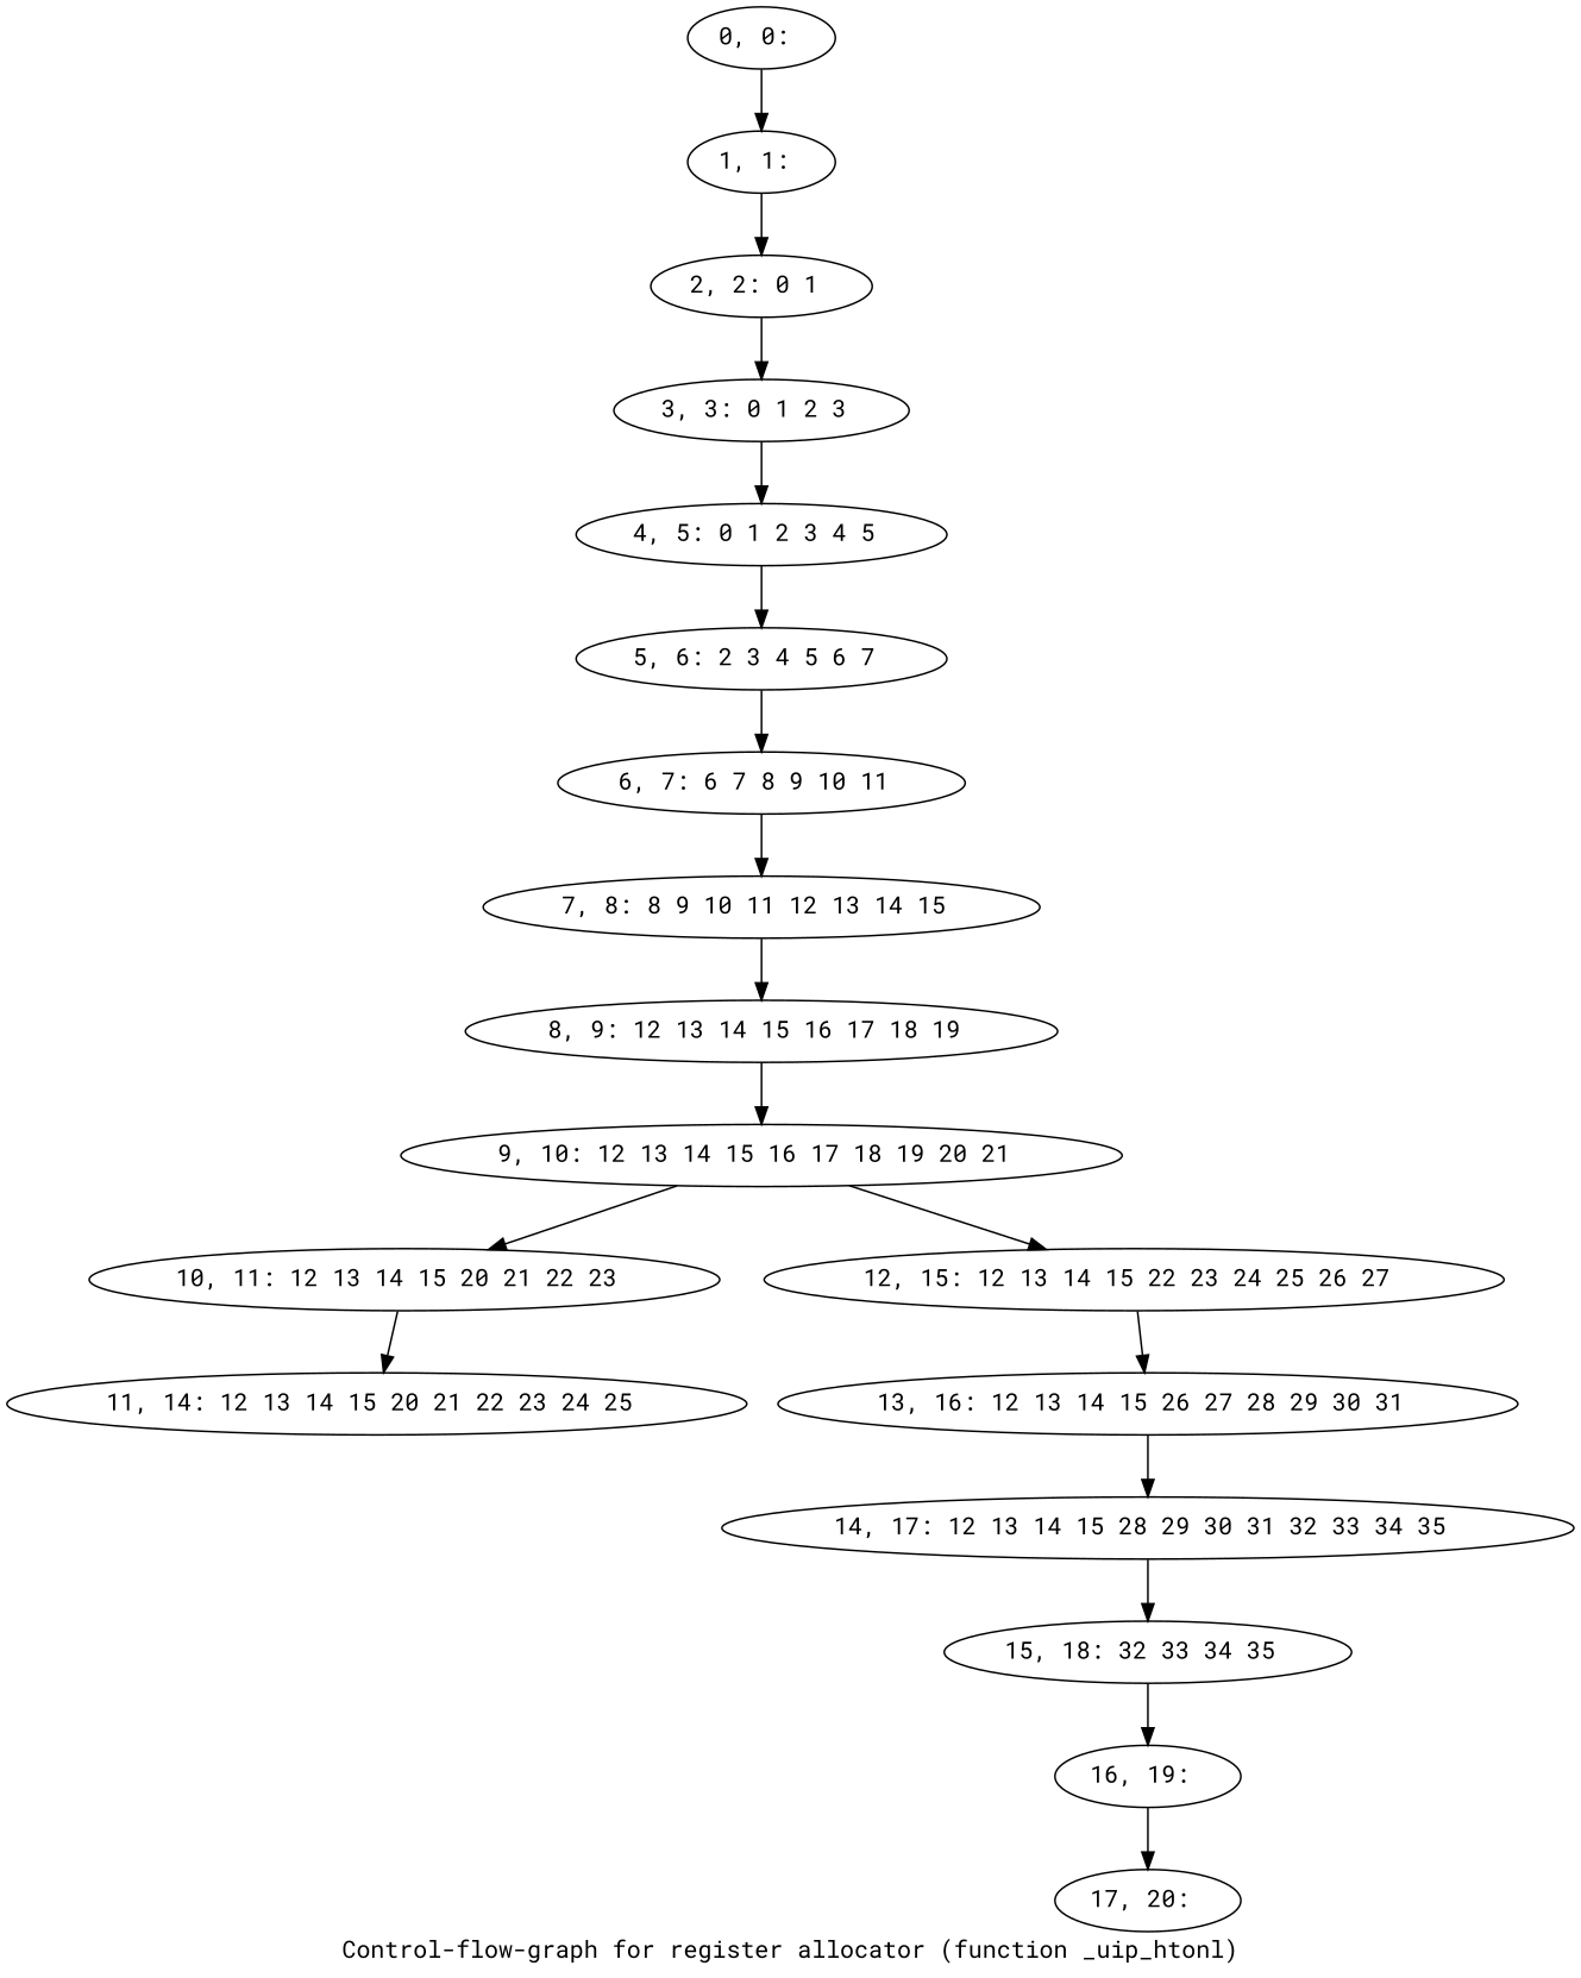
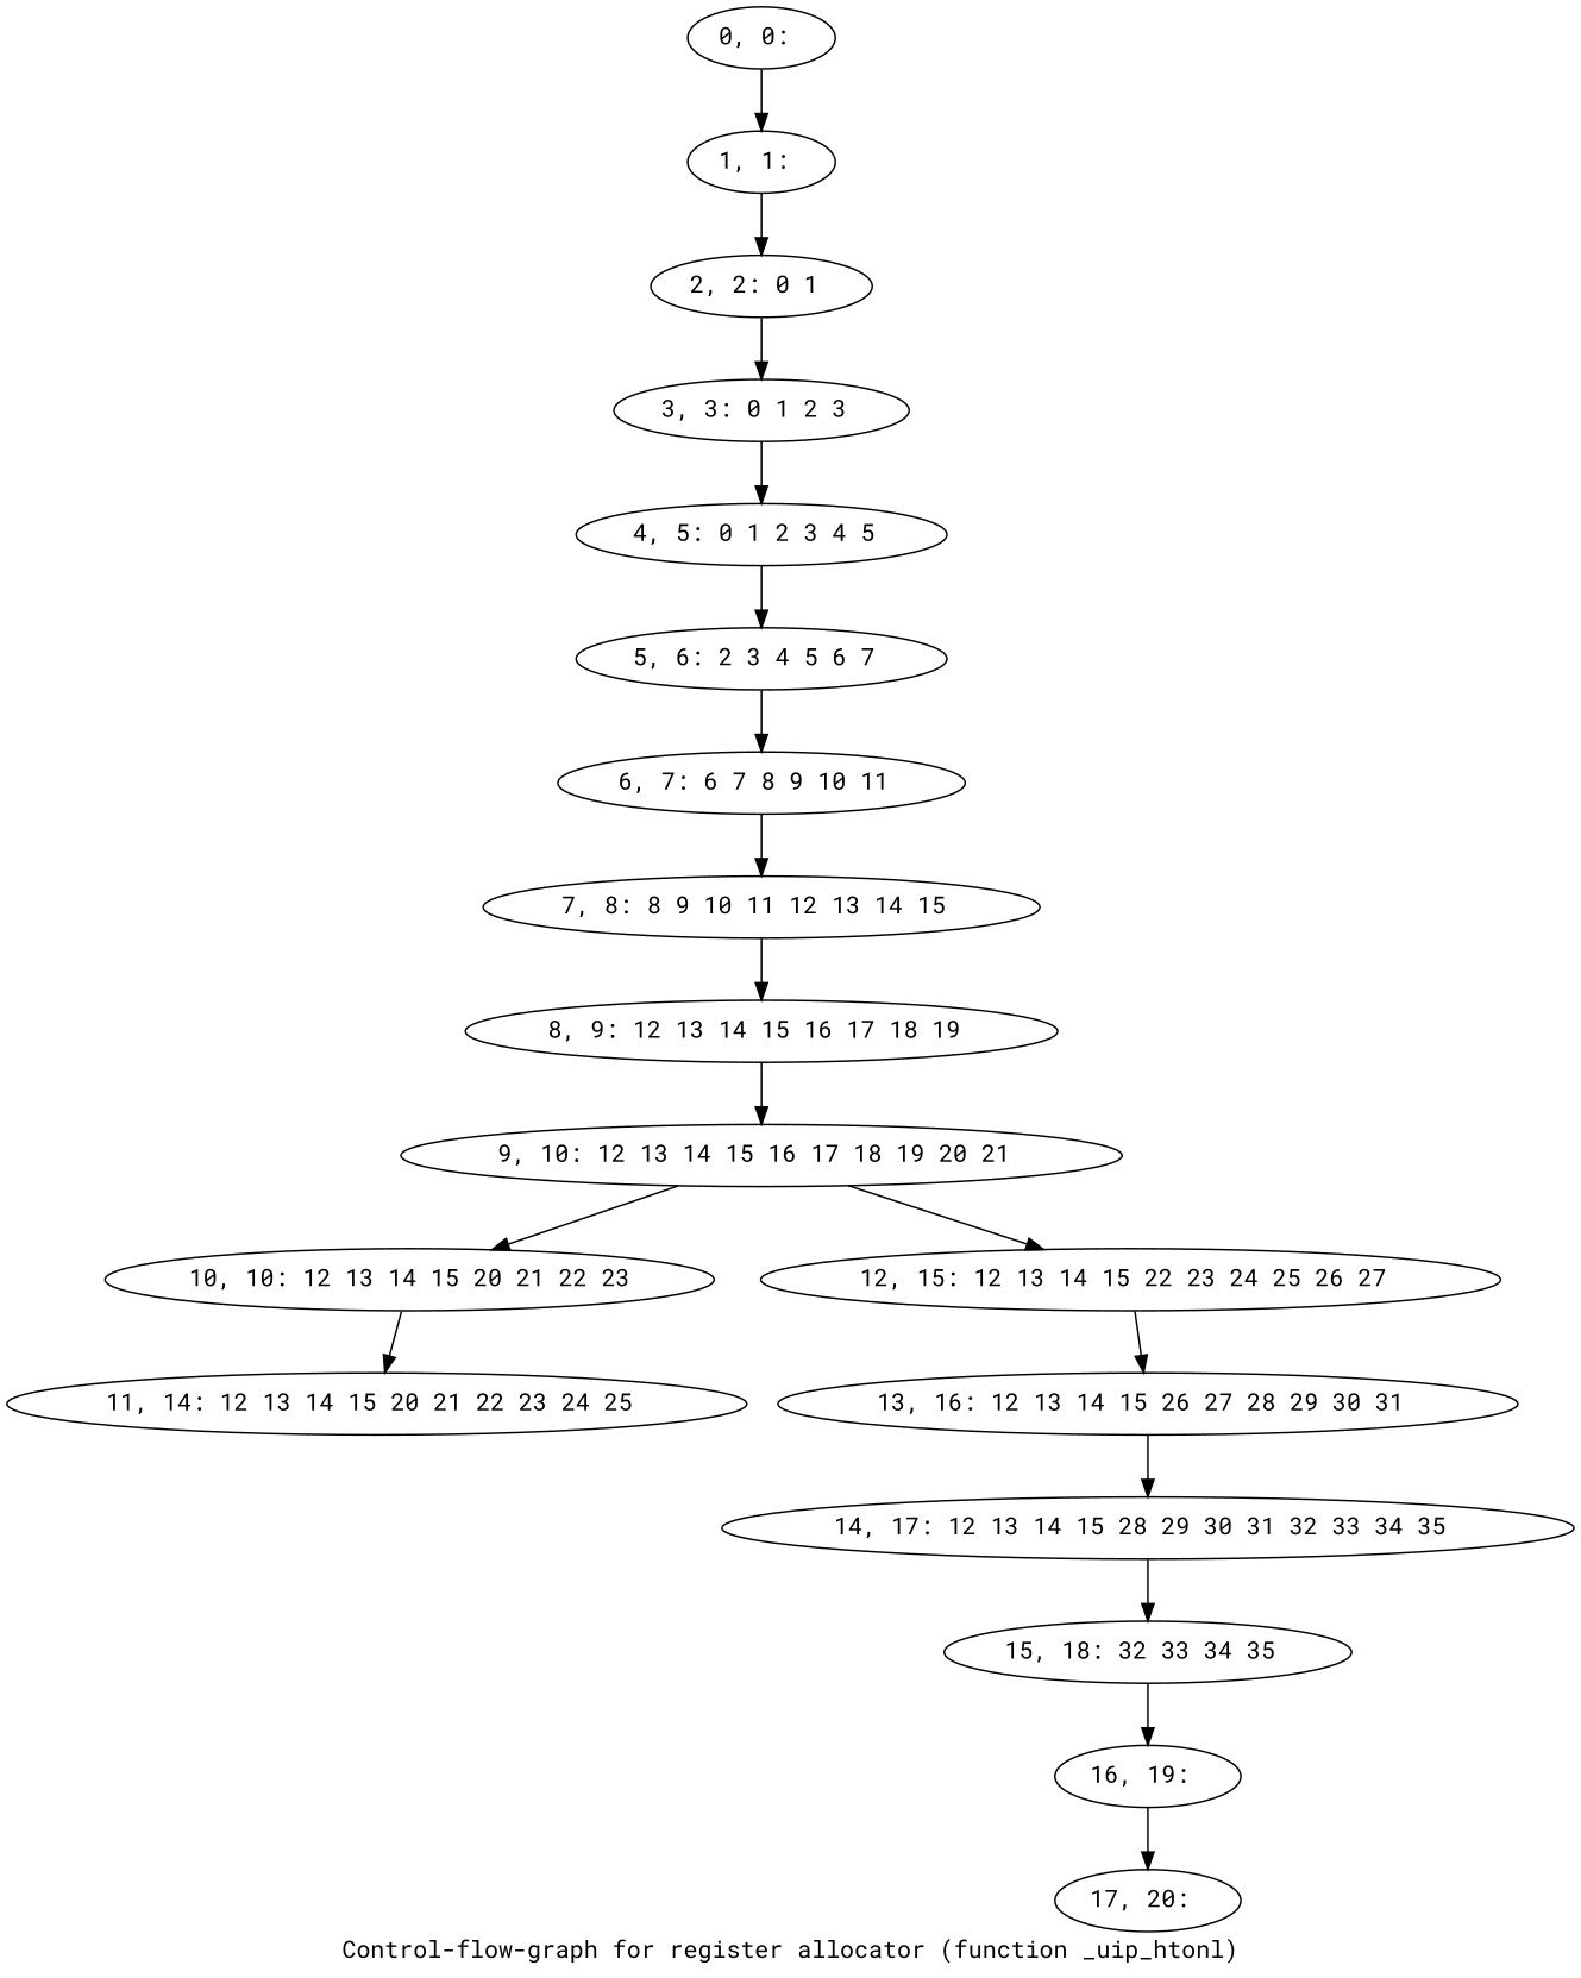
  digraph {
    fontname="Roboto Mono"
    label="Control-flow-graph for register allocator (function _uip_htonl)"
    node [fontname="Roboto Mono"]
    edge [fontname="Roboto Mono"]
    n1 [label="0, 0: "]
    n2 [label="1, 1: "]
    n3 [label="2, 2: 0 1 "]
    n4 [label="3, 3: 0 1 2 3 "]
    n5 [label="4, 5: 0 1 2 3 4 5 "]
    n6 [label="5, 6: 2 3 4 5 6 7 "]
    n7 [label="6, 7: 6 7 8 9 10 11 "]
    n8 [label="7, 8: 8 9 10 11 12 13 14 15 "]
    n9 [label="8, 9: 12 13 14 15 16 17 18 19 "]
    n10 [label="9, 10: 12 13 14 15 16 17 18 19 20 21 "]
-   n11 [label="10, 11: 12 13 14 15 20 21 22 23 "]
+   n11 [label="10, 10: 12 13 14 15 20 21 22 23"]
    n12 [label="12, 15: 12 13 14 15 22 23 24 25 26 27 "]
    n13 [label="11, 14: 12 13 14 15 20 21 22 23 24 25 "]
    n14 [label="13, 16: 12 13 14 15 26 27 28 29 30 31 "]
    n15 [label="14, 17: 12 13 14 15 28 29 30 31 32 33 34 35 "]
    n16 [label="15, 18: 32 33 34 35 "]
    n17 [label="16, 19: "]
    n18 [label="17, 20: "]
    n1 -> n2
    n2 -> n3
    n3 -> n4
    n4 -> n5
    n5 -> n6
    n6 -> n7
    n7 -> n8
    n8 -> n9
    n9 -> n10
    n10 -> n11
    n10 -> n12
    n11 -> n13
    n12 -> n14
    n14 -> n15
    n15 -> n16
    n16 -> n17
    n17 -> n18
  }
